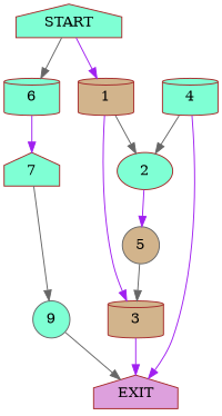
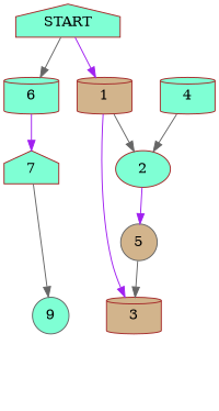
  digraph {
    node [color=brown fillcolor=aquamarine shape=cylinder style=filled]
    edge [color=purple]
    n1 [label=START shape=house]
    1 [fillcolor=tan]
    6
    2 [shape=ellipse]
    3 [fillcolor=tan]
    7 [shape=house]
-   n7 [fillcolor=plum label=EXIT shape=house]
    5 [color=gray40 fillcolor=tan shape=circle]
    4
    9 [color=gray40 shape=circle]
    n1 -> 1
    n1 -> 6 [color=gray40]
    1 -> 2 [color=gray40]
    1 -> 3
    6 -> 7
    2 -> 5
-   3 -> n7
    7 -> 9 [color=gray40]
    5 -> 3 [color=gray40]
    4 -> 2 [color=gray40]
-   4 -> n7
-   9 -> n7 [color=gray40]
  }
